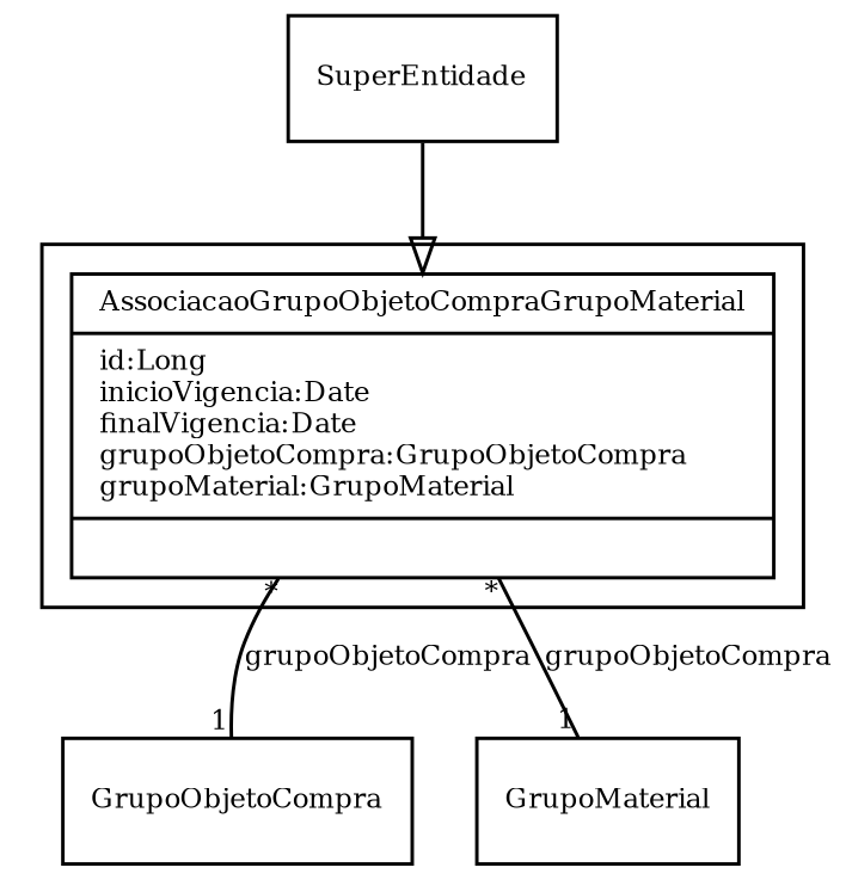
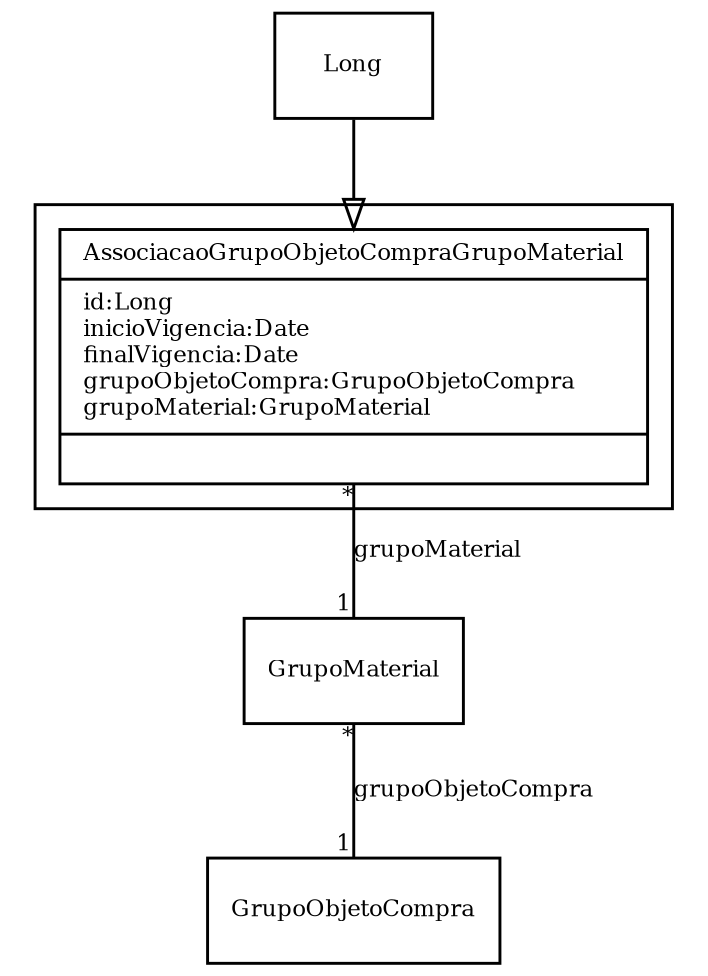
  digraph {
    fontname="Times-Roman"
    fontsize=8
    node [fontname="Times-Roman" fontsize=8 shape=record]
    edge [arrowhead=none fontname="Times-Roman" fontsize=8 headlabel=1 taillabel="*"]
    n1 [label="{AssociacaoGrupoObjetoCompraGrupoMaterial|id:Long\linicioVigencia:Date\lfinalVigencia:Date\lgrupoObjetoCompra:GrupoObjetoCompra\lgrupoMaterial:GrupoMaterial\l|\l}"]
    GrupoObjetoCompra
    GrupoMaterial
-   SuperEntidade
+   SuperEntidade [label=Long]
    subgraph cluster_1 {
      n1
    }
-   n1 -> GrupoObjetoCompra [label=grupoObjetoCompra]
-   n1 -> GrupoMaterial [label=grupoObjetoCompra]
+   GrupoMaterial -> GrupoObjetoCompra [label=grupoObjetoCompra]
+   n1 -> GrupoMaterial [label=grupoMaterial]
    SuperEntidade -> n1 [arrowhead=empty headlabel="" taillabel=""]
  }
